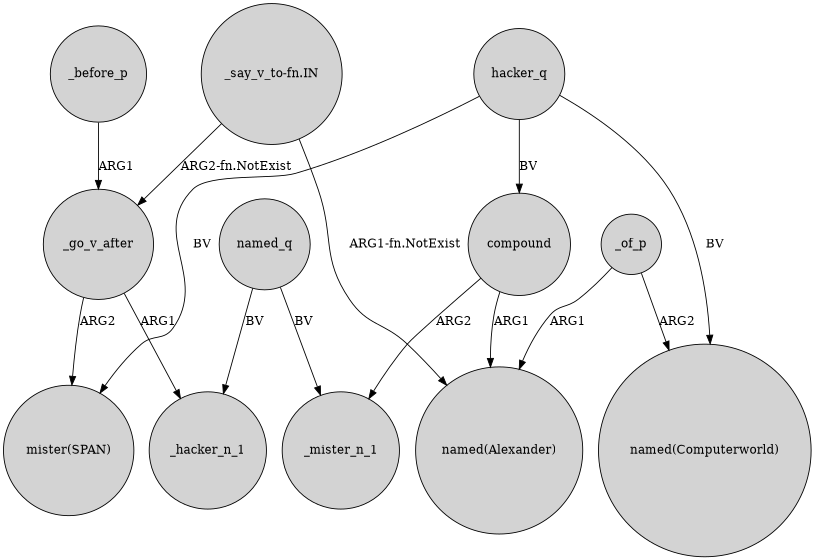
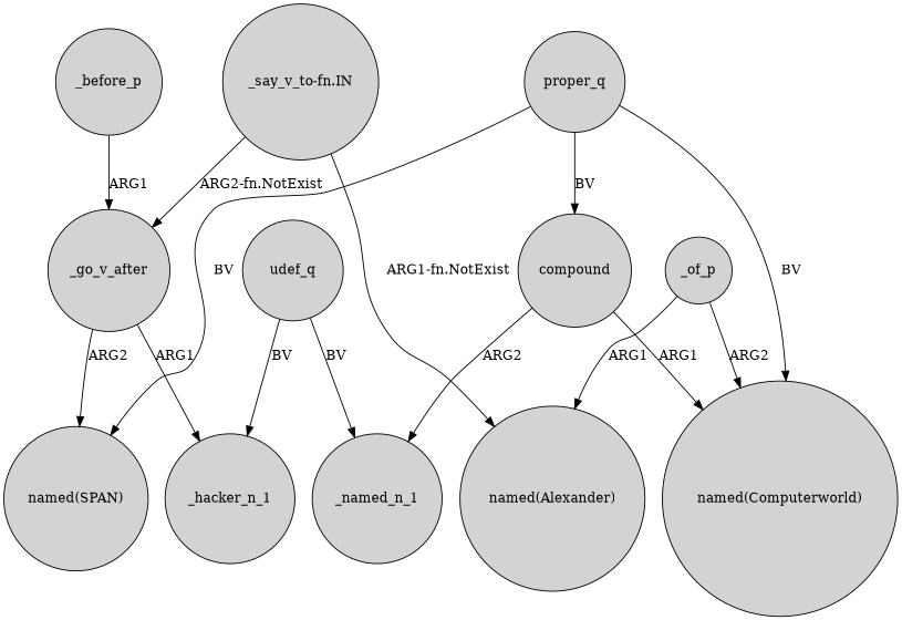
  digraph {
    node [shape=circle style=filled]
    _go_v_after
-   "named(SPAN)" [label="mister(SPAN)"]
+   "named(SPAN)"
    _hacker_n_1
-   udef_q [label=named_q]
-   _mister_n_1
+   udef_q
+   _mister_n_1 [label=_named_n_1]
    "_say_v_to-fn.IN"
    "named(Alexander)"
    compound
-   proper_q [label=hacker_q]
+   proper_q
    "named(Computerworld)"
    _of_p
    _before_p
    _go_v_after -> "named(SPAN)" [label=ARG2]
    _go_v_after -> _hacker_n_1 [label=ARG1]
    udef_q -> _hacker_n_1 [label=BV]
    udef_q -> _mister_n_1 [label=BV]
    "_say_v_to-fn.IN" -> _go_v_after [label="ARG2-fn.NotExist"]
    "_say_v_to-fn.IN" -> "named(Alexander)" [label="ARG1-fn.NotExist"]
    compound -> _mister_n_1 [label=ARG2]
-   compound -> "named(Alexander)" [label=ARG1]
+   compound -> "named(Computerworld)" [label=ARG1]
    proper_q -> "named(SPAN)" [label=BV]
    proper_q -> compound [label=BV]
    proper_q -> "named(Computerworld)" [label=BV]
    _of_p -> "named(Alexander)" [label=ARG1]
    _of_p -> "named(Computerworld)" [label=ARG2]
    _before_p -> _go_v_after [label=ARG1]
  }
